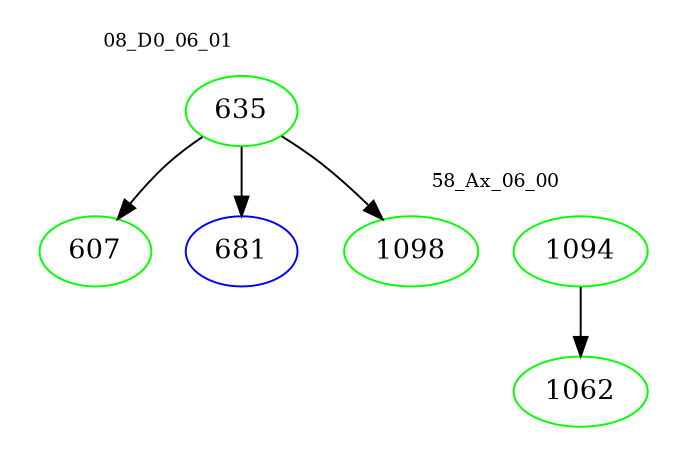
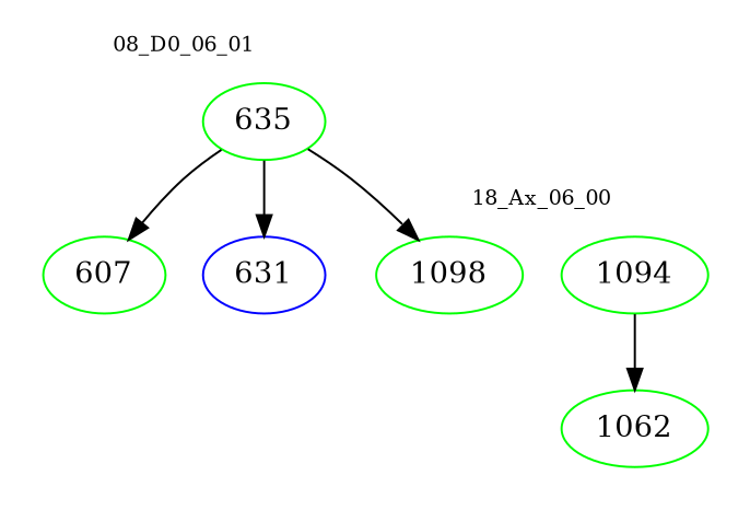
  digraph {
    node [color=green]
    edge [color=black]
    n1 [label=1094]
    n2 [label=1062]
    n3 [label=1098]
    n4 [label=635]
    n5 [label=607]
-   n6 [color=blue label=681]
+   n6 [color=blue label=631]
    subgraph cluster_1 {
      color=white
      fontsize=10
-     label="58_Ax_06_00"
+     label="18_Ax_06_00"
      n1
      n2
      n3
    }
    subgraph cluster_2 {
      color=white
      fontsize=10
      label="08_D0_06_01"
      n4
      n5
      n6
    }
    n1 -> n2
    n4 -> n3
    n4 -> n5
    n4 -> n6
  }
